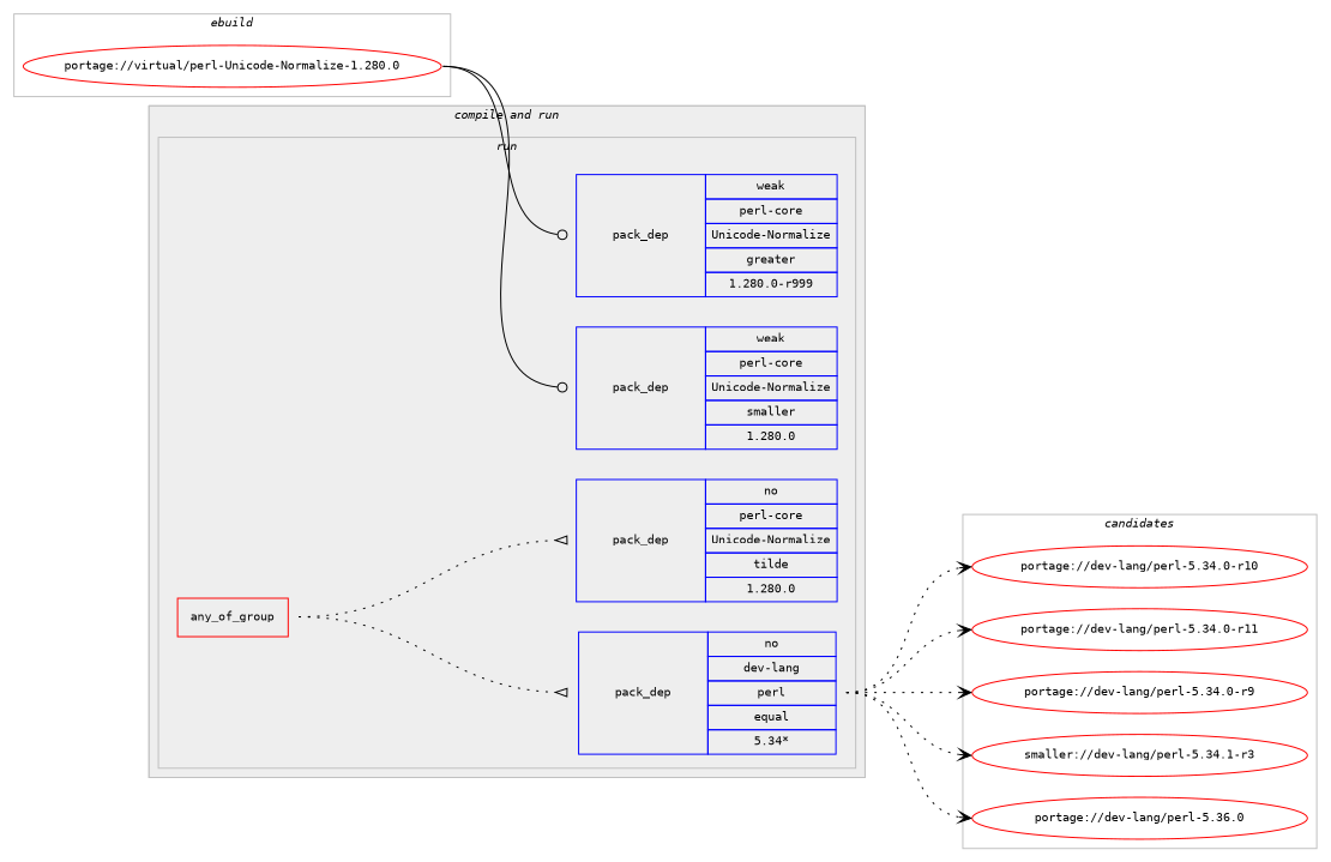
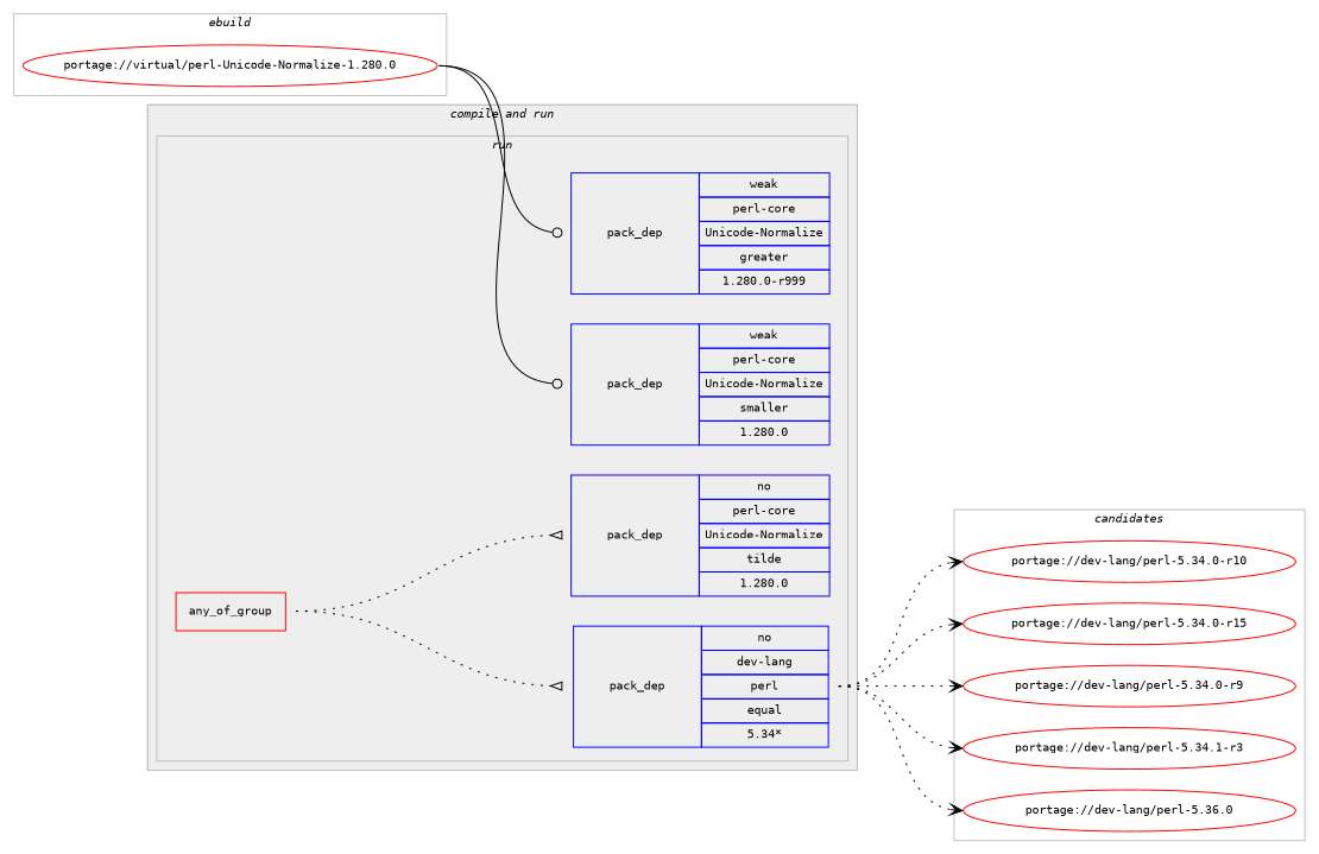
  digraph {
    compound=true
    concentrate=true
    fontname="DejaVu Sans Mono"
    fontsize=10
    newrank=true
    rankdir=LR
    ranksep=1.5
    node [color=red fontname="DejaVu Sans Mono" fontsize=10]
    edge [arrowhead=vee fontname="DejaVu Sans Mono" headport=w style=dotted tailport=e weight=100]
    n1 [label="portage://virtual/perl-Unicode-Normalize-1.280.0" width=4]
    n2 [color=blue label=<<TABLE BORDER="0" CELLBORDER="1" CELLSPACING="0" CELLPADDING="4" WIDTH="220"><TR><TD ROWSPAN="6" CELLPADDING="30">pack_dep</TD></TR><TR><TD WIDTH="110">no</TD></TR><TR><TD>dev-lang</TD></TR><TR><TD>perl</TD></TR><TR><TD>equal</TD></TR><TR><TD>5.34*</TD></TR></TABLE>> shape=none]
    n3 [color=blue label=<<TABLE BORDER="0" CELLBORDER="1" CELLSPACING="0" CELLPADDING="4" WIDTH="220"><TR><TD ROWSPAN="6" CELLPADDING="30">pack_dep</TD></TR><TR><TD WIDTH="110">no</TD></TR><TR><TD>perl-core</TD></TR><TR><TD>Unicode-Normalize</TD></TR><TR><TD>tilde</TD></TR><TR><TD>1.280.0</TD></TR></TABLE>> shape=none]
    n4 [label=<<TABLE BORDER="0" CELLBORDER="1" CELLSPACING="0" CELLPADDING="4"><TR><TD CELLPADDING="10">any_of_group</TD></TR></TABLE>> shape=none]
    n5 [color=blue label=<<TABLE BORDER="0" CELLBORDER="1" CELLSPACING="0" CELLPADDING="4" WIDTH="220"><TR><TD ROWSPAN="6" CELLPADDING="30">pack_dep</TD></TR><TR><TD WIDTH="110">weak</TD></TR><TR><TD>perl-core</TD></TR><TR><TD>Unicode-Normalize</TD></TR><TR><TD>greater</TD></TR><TR><TD>1.280.0-r999</TD></TR></TABLE>> shape=none]
    n6 [color=blue label=<<TABLE BORDER="0" CELLBORDER="1" CELLSPACING="0" CELLPADDING="4" WIDTH="220"><TR><TD ROWSPAN="6" CELLPADDING="30">pack_dep</TD></TR><TR><TD WIDTH="110">weak</TD></TR><TR><TD>perl-core</TD></TR><TR><TD>Unicode-Normalize</TD></TR><TR><TD>smaller</TD></TR><TR><TD>1.280.0</TD></TR></TABLE>> shape=none]
    n7 [label="portage://dev-lang/perl-5.34.0-r10" width=4]
-   n8 [label="portage://dev-lang/perl-5.34.0-r11" width=4]
+   n8 [label="portage://dev-lang/perl-5.34.0-r15" width=4]
    n9 [label="portage://dev-lang/perl-5.34.0-r9" width=4]
-   n10 [label="smaller://dev-lang/perl-5.34.1-r3" width=4]
+   n10 [label="portage://dev-lang/perl-5.34.1-r3" width=4]
    n11 [label="portage://dev-lang/perl-5.36.0" width=4]
    subgraph cluster_1 {
      color=gray
      label=<<i>ebuild</i>>
      rank=same
      n1
    }
    subgraph cluster_2 {
      color=gray
      label=<<i>dependencies</i>>
      subgraph cluster_3 {
        color=gray
        fillcolor="#eeeeee"
        label=<<i>compile</i>>
        style=filled
      }
      subgraph cluster_4 {
        color=gray
        fillcolor="#eeeeee"
        label=<<i>compile and run</i>>
        style=filled
      }
      subgraph cluster_5 {
        color=gray
        fillcolor="#eeeeee"
        label=<<i>run</i>>
        style=filled
        subgraph sub_6 {
          color=gray
          fillcolor="#eeeeee"
          label=<<i>run</i>>
          style=filled
          n4
          subgraph sub_7 {
            color=gray
            fillcolor="#eeeeee"
            label=<<i>run</i>>
            style=filled
            n2
          }
          subgraph sub_8 {
            color=gray
            fillcolor="#eeeeee"
            label=<<i>run</i>>
            style=filled
            n3
          }
        }
        subgraph sub_9 {
          color=gray
          fillcolor="#eeeeee"
          label=<<i>run</i>>
          style=filled
          n5
        }
        subgraph sub_10 {
          color=gray
          fillcolor="#eeeeee"
          label=<<i>run</i>>
          style=filled
          n6
        }
      }
    }
    subgraph cluster_11 {
      color=gray
      label=<<i>candidates</i>>
      rank=same
      subgraph sub_12 {
        color=black
        label=<<i>candidates</i>>
        nodesep=1
        rank=same
        n7
        n8
        n9
        n10
        n11
      }
      subgraph sub_13 {
        color=black
        label=<<i>candidates</i>>
        nodesep=1
        rank=same
      }
      subgraph sub_14 {
        color=black
        label=<<i>candidates</i>>
        nodesep=1
        rank=same
      }
      subgraph sub_15 {
        color=black
        label=<<i>candidates</i>>
        nodesep=1
        rank=same
      }
    }
    n1 -> n5 [arrowhead=odot style=solid weight=20]
    n1 -> n6 [arrowhead=odot style=solid weight=20]
    n2 -> n7
    n2 -> n8
    n2 -> n9
    n2 -> n10
    n2 -> n11
    n4 -> n2 [arrowhead=oinv weight=20]
    n4 -> n3 [arrowhead=oinv weight=20]
  }
